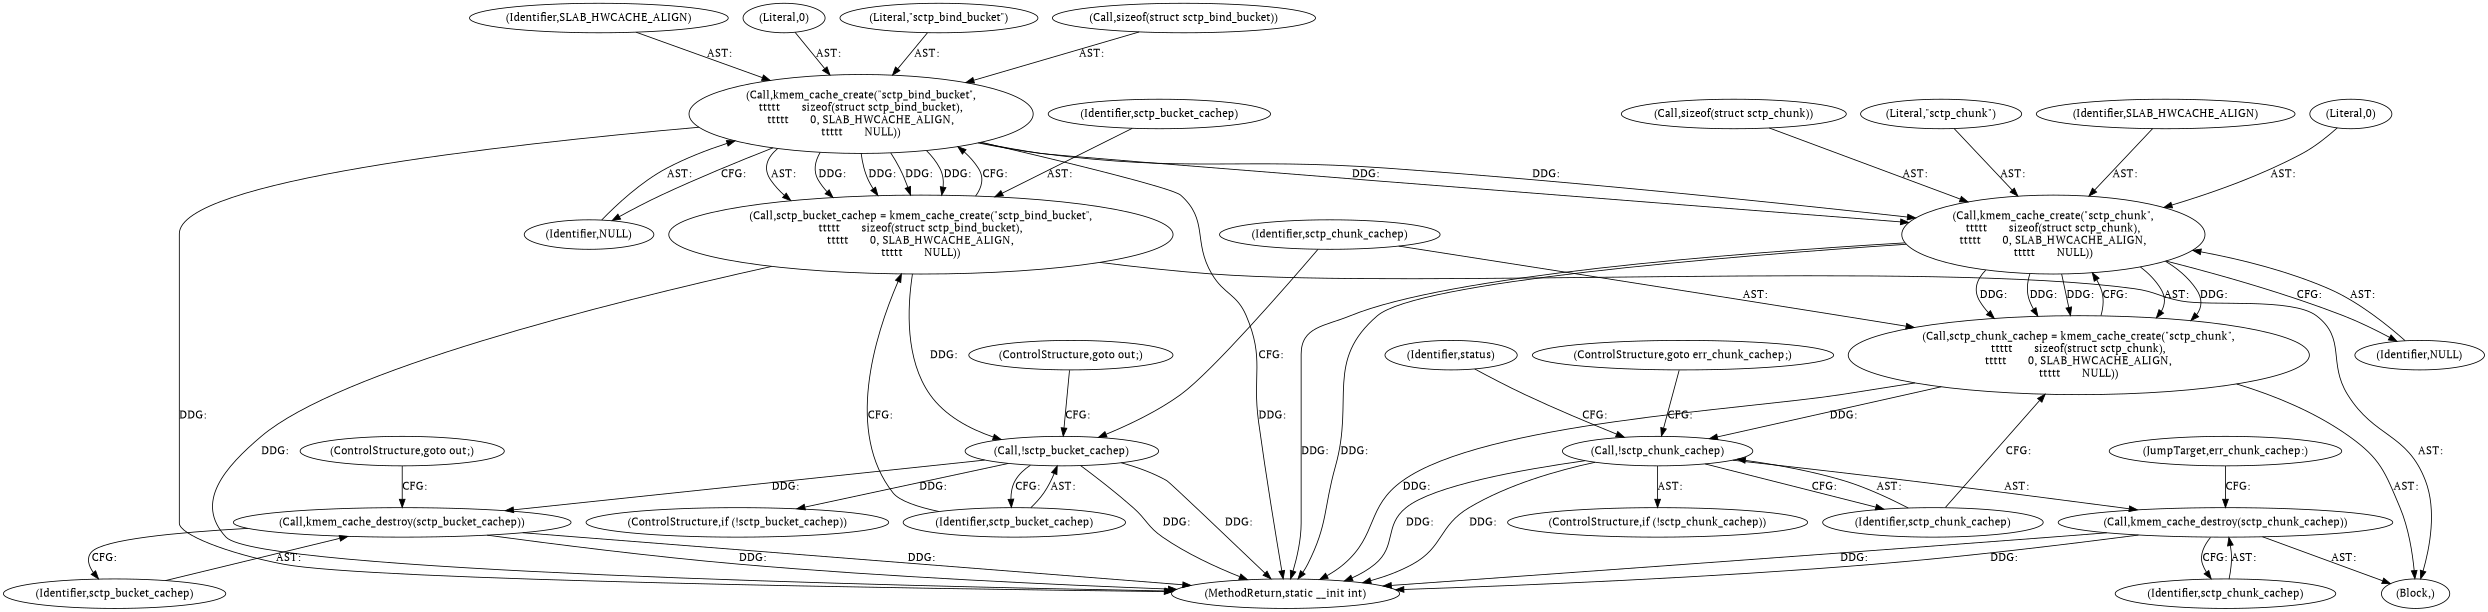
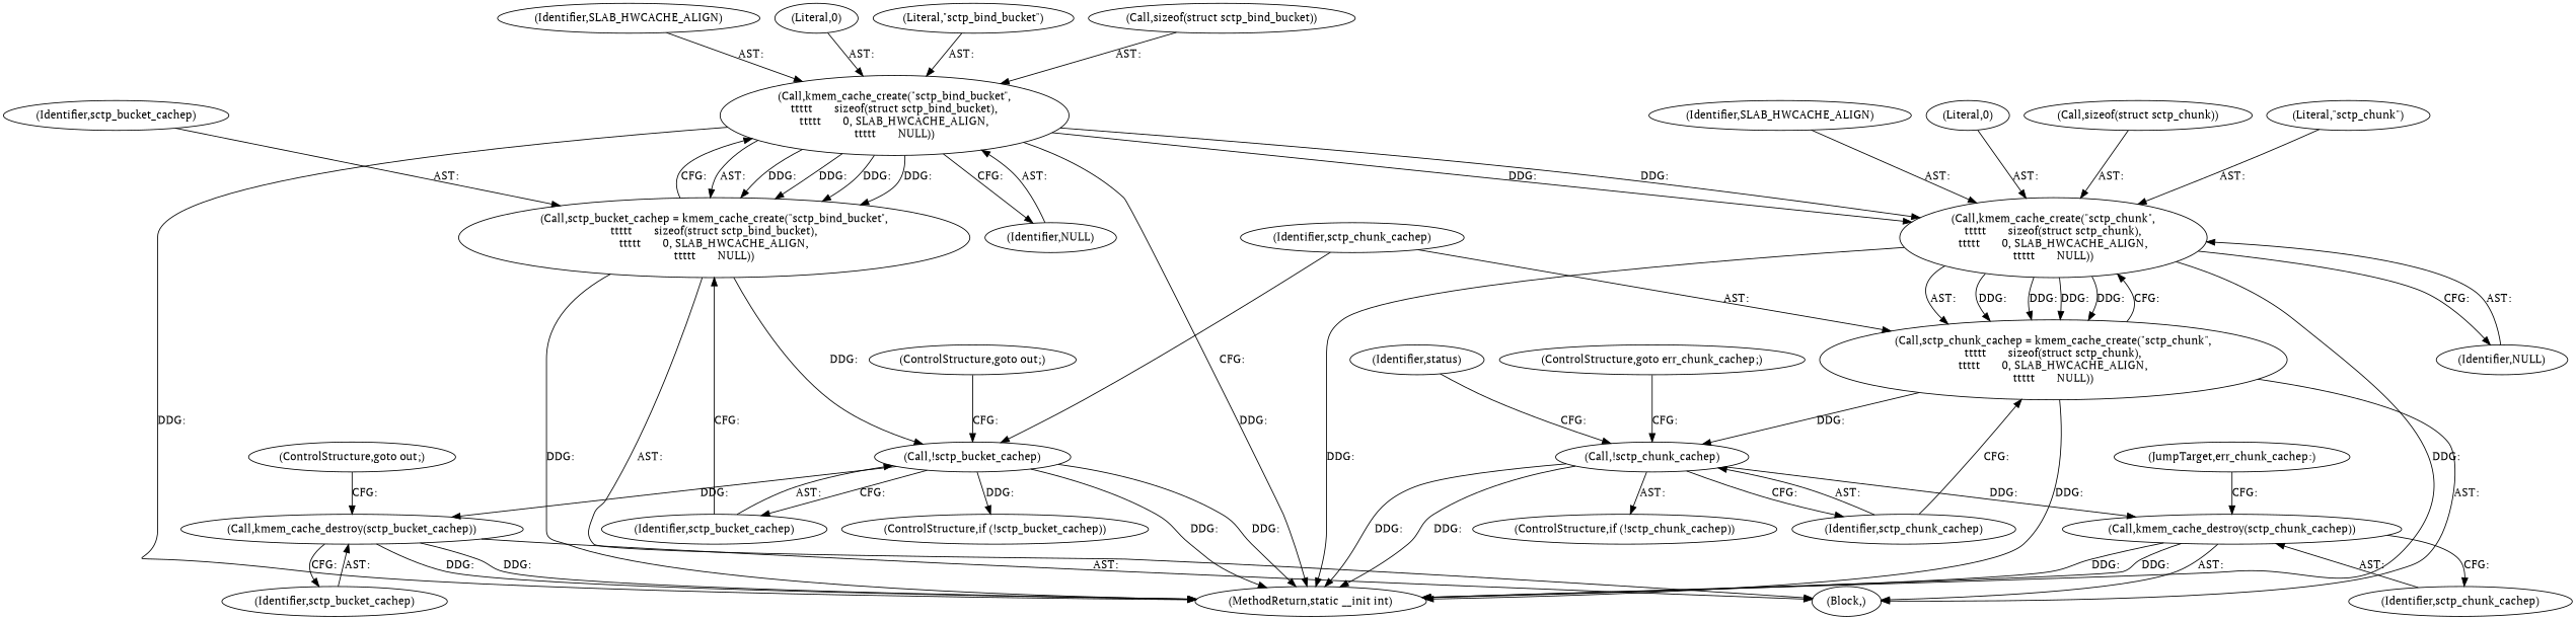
  digraph {
    fontname="PT Serif"
    node [fontname="PT Serif"]
    edge [fontname="PT Serif"]
    n1 [label="(Call,kmem_cache_create(\"sctp_bind_bucket\",\n\t\t\t\t\t       sizeof(struct sctp_bind_bucket),\n\t\t\t\t\t       0, SLAB_HWCACHE_ALIGN,\n\t\t\t\t\t       NULL))"]
    n2 [label="(Call,sctp_bucket_cachep = kmem_cache_create(\"sctp_bind_bucket\",\n\t\t\t\t\t       sizeof(struct sctp_bind_bucket),\n\t\t\t\t\t       0, SLAB_HWCACHE_ALIGN,\n\t\t\t\t\t       NULL))"]
    n3 [label="(Call,kmem_cache_create(\"sctp_chunk\",\n\t\t\t\t\t       sizeof(struct sctp_chunk),\n\t\t\t\t\t       0, SLAB_HWCACHE_ALIGN,\n\t\t\t\t\t       NULL))"]
    n4 [label="(MethodReturn,static __init int)"]
    n5 [label="(Identifier,NULL)"]
    n6 [label="(Call,!sctp_bucket_cachep)"]
    n7 [label="(Block,)"]
    n8 [label="(Call,sctp_chunk_cachep = kmem_cache_create(\"sctp_chunk\",\n\t\t\t\t\t       sizeof(struct sctp_chunk),\n\t\t\t\t\t       0, SLAB_HWCACHE_ALIGN,\n\t\t\t\t\t       NULL))"]
    n9 [label="(Identifier,NULL)"]
    n10 [label="(Call,kmem_cache_destroy(sctp_bucket_cachep))"]
    n11 [label="(Identifier,sctp_bucket_cachep)"]
    n12 [label="(ControlStructure,if (!sctp_bucket_cachep))"]
    n13 [label="(Identifier,sctp_bucket_cachep)"]
    n14 [label="(Call,!sctp_chunk_cachep)"]
    n15 [label="(Call,kmem_cache_destroy(sctp_chunk_cachep))"]
    n16 [label="(ControlStructure,if (!sctp_chunk_cachep))"]
    n17 [label="(Identifier,sctp_chunk_cachep)"]
    n18 [label="(Identifier,sctp_chunk_cachep)"]
    n19 [label="(Identifier,SLAB_HWCACHE_ALIGN)"]
    n20 [label="(Identifier,SLAB_HWCACHE_ALIGN)"]
    n21 [label="(Literal,0)"]
    n22 [label="(Call,sizeof(struct sctp_chunk))"]
    n23 [label="(Literal,\"sctp_chunk\")"]
    n24 [label="(Identifier,status)"]
    n25 [label="(JumpTarget,err_chunk_cachep:)"]
    n26 [label="(Literal,0)"]
    n27 [label="(Identifier,sctp_bucket_cachep)"]
    n28 [label="(ControlStructure,goto err_chunk_cachep;)"]
    n29 [label="(Literal,\"sctp_bind_bucket\")"]
    n30 [label="(Call,sizeof(struct sctp_bind_bucket))"]
    n31 [label="(ControlStructure,goto out;)"]
    n32 [label="(ControlStructure,goto out;)"]
    n33 [label="(Identifier,sctp_chunk_cachep)"]
    n1 -> n2 [label="AST: "]
    n1 -> n2 [label="DDG: "]
    n1 -> n2 [label="DDG: "]
    n1 -> n2 [label="DDG: "]
    n1 -> n2 [label="DDG: "]
    n1 -> n3 [label="DDG: "]
    n1 -> n3 [label="DDG: "]
    n1 -> n4 [label="DDG: "]
    n1 -> n4 [label="DDG: "]
    n1 -> n5 [label="CFG: "]
    n2 -> n1 [label="CFG: "]
    n2 -> n4 [label="DDG: "]
    n2 -> n6 [label="DDG: "]
    n2 -> n7 [label="AST: "]
    n3 -> n4 [label="DDG: "]
    n3 -> n4 [label="DDG: "]
    n3 -> n8 [label="AST: "]
    n3 -> n8 [label="DDG: "]
    n3 -> n8 [label="DDG: "]
    n3 -> n8 [label="DDG: "]
    n3 -> n8 [label="DDG: "]
    n3 -> n9 [label="CFG: "]
    n5 -> n1 [label="AST: "]
    n6 -> n4 [label="DDG: "]
    n6 -> n4 [label="DDG: "]
    n6 -> n10 [label="DDG: "]
    n6 -> n11 [label="CFG: "]
    n6 -> n12 [label="DDG: "]
    n8 -> n3 [label="CFG: "]
    n8 -> n4 [label="DDG: "]
    n8 -> n7 [label="AST: "]
    n8 -> n14 [label="DDG: "]
    n9 -> n3 [label="AST: "]
    n10 -> n4 [label="DDG: "]
    n10 -> n4 [label="DDG: "]
+   n10 -> n7 [label="AST: "]
    n10 -> n13 [label="CFG: "]
    n11 -> n2 [label="CFG: "]
    n11 -> n6 [label="AST: "]
    n13 -> n10 [label="AST: "]
    n14 -> n4 [label="DDG: "]
    n14 -> n4 [label="DDG: "]
-   n14 -> n15 [label="AST: "]
+   n14 -> n15 [label="DDG: "]
    n14 -> n16 [label="AST: "]
    n14 -> n17 [label="CFG: "]
    n15 -> n4 [label="DDG: "]
    n15 -> n4 [label="DDG: "]
    n15 -> n7 [label="AST: "]
    n15 -> n18 [label="CFG: "]
    n17 -> n8 [label="CFG: "]
    n17 -> n14 [label="AST: "]
    n18 -> n15 [label="AST: "]
    n19 -> n3 [label="AST: "]
    n20 -> n1 [label="AST: "]
    n21 -> n3 [label="AST: "]
    n22 -> n3 [label="AST: "]
    n23 -> n3 [label="AST: "]
    n24 -> n14 [label="CFG: "]
    n25 -> n15 [label="CFG: "]
    n26 -> n1 [label="AST: "]
    n27 -> n2 [label="AST: "]
    n28 -> n14 [label="CFG: "]
    n29 -> n1 [label="AST: "]
    n30 -> n1 [label="AST: "]
    n31 -> n6 [label="CFG: "]
    n32 -> n10 [label="CFG: "]
    n33 -> n6 [label="CFG: "]
    n33 -> n8 [label="AST: "]
  }
